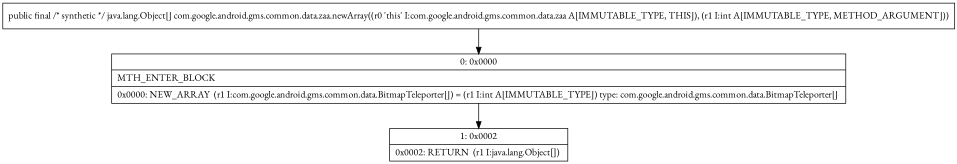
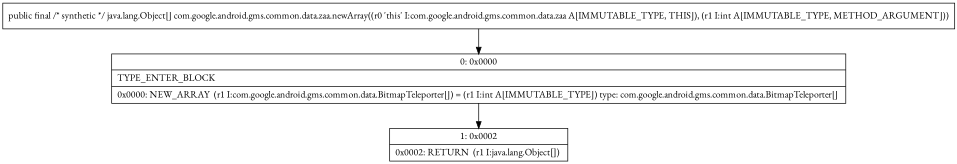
  digraph {
    fontname="EB Garamond"
    node [shape=record fontname="EB Garamond"]
    edge [fontname="EB Garamond"]
-   n1 [label="{0\:\ 0x0000|MTH_ENTER_BLOCK\l|0x0000: NEW_ARRAY  (r1 I:com.google.android.gms.common.data.BitmapTeleporter[]) = (r1 I:int A[IMMUTABLE_TYPE]) type: com.google.android.gms.common.data.BitmapTeleporter[] \l}"]
+   n1 [label="{0\:\ 0x0000|TYPE_ENTER_BLOCK\l|0x0000: NEW_ARRAY  (r1 I:com.google.android.gms.common.data.BitmapTeleporter[]) = (r1 I:int A[IMMUTABLE_TYPE]) type: com.google.android.gms.common.data.BitmapTeleporter[] \l}"]
    n2 [label="{1\:\ 0x0002|0x0002: RETURN  (r1 I:java.lang.Object[]) \l}"]
    n3 [label="{public final \/* synthetic *\/ java.lang.Object[] com.google.android.gms.common.data.zaa.newArray((r0 'this' I:com.google.android.gms.common.data.zaa A[IMMUTABLE_TYPE, THIS]), (r1 I:int A[IMMUTABLE_TYPE, METHOD_ARGUMENT])) }"]
    n1 -> n2
    n3 -> n1
  }
